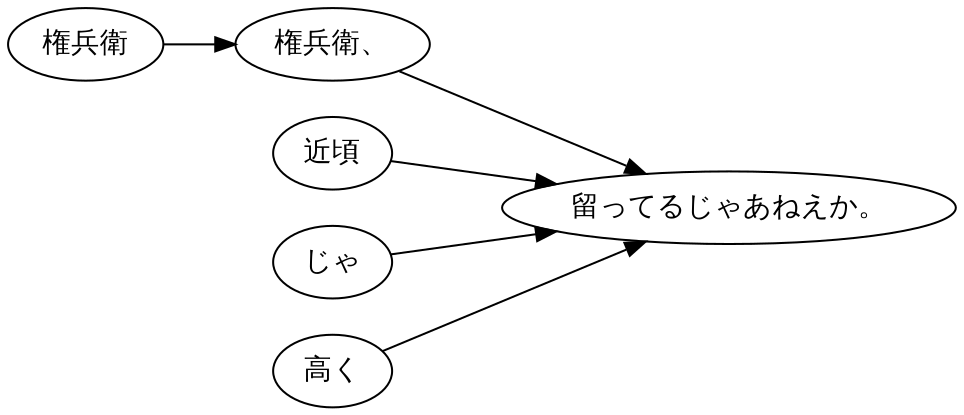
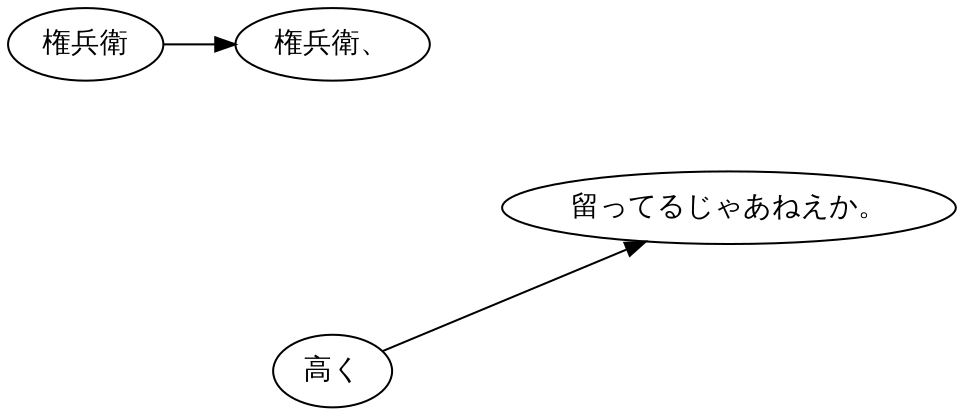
  digraph {
    fontname="PT Serif"
    rankdir=LR
    node [fontname="PT Serif"]
    edge [fontname="PT Serif"]
    n1 [label="留ってるじゃあねえか。"]
    n2 [label="権兵衛"]
    n3 [label="権兵衛、"]
-   n4 [label="近頃"]
-   n5 [label="じゃ"]
    n6 [label="高く"]
    n2 -> n3
-   n3 -> n1
-   n4 -> n1
-   n5 -> n1
    n6 -> n1
  }
